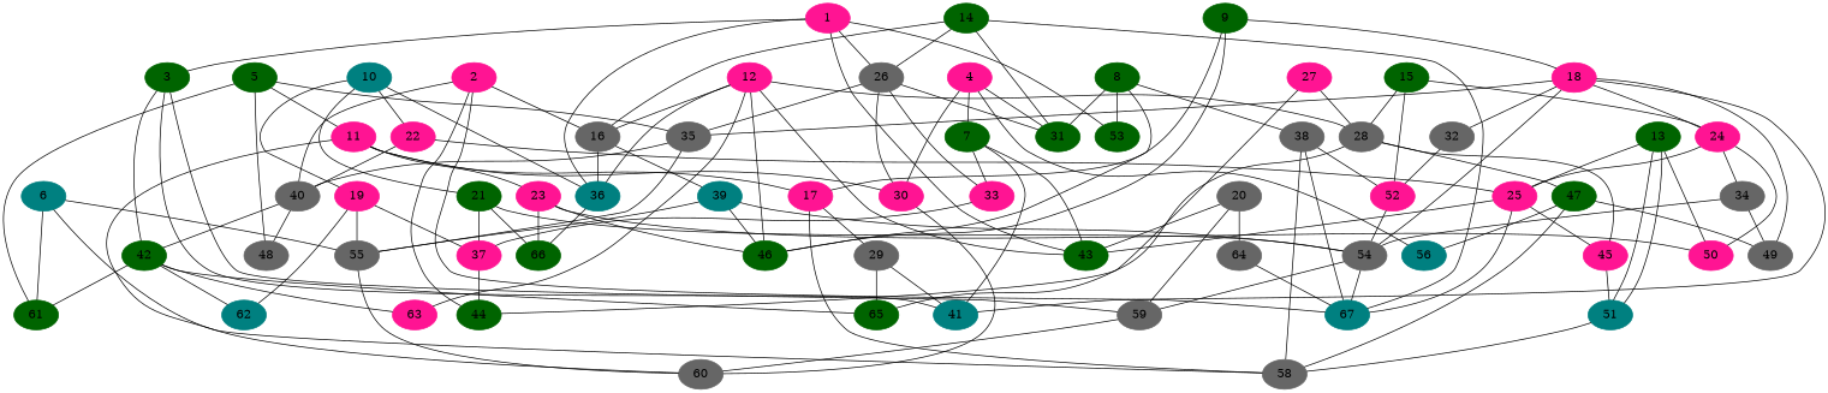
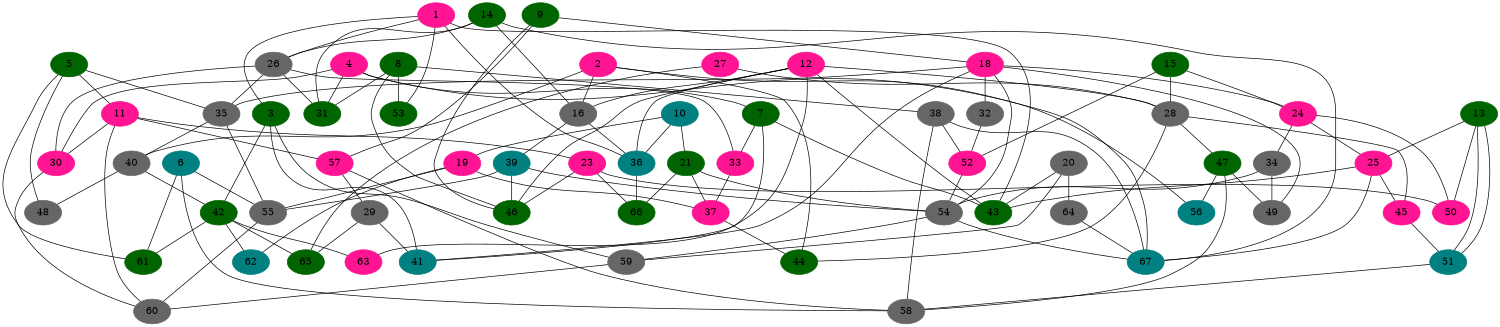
  graph {
    node [color=deeppink style=filled]
    3 [color=darkgreen]
    1
    26 [color=gray40]
    36 [color=teal]
    43 [color=darkgreen]
    53 [color=darkgreen]
    41 [color=teal]
    42 [color=darkgreen]
    59 [color=gray40]
    30
    31 [color=darkgreen]
    35 [color=gray40]
    33
    66 [color=darkgreen]
    16 [color=gray40]
    2
    40 [color=gray40]
    44 [color=darkgreen]
    67 [color=teal]
    39 [color=teal]
    48 [color=gray40]
    61 [color=darkgreen]
    63
    62 [color=teal]
    65 [color=darkgreen]
    60 [color=gray40]
    7 [color=darkgreen]
    4
    56 [color=teal]
    5 [color=darkgreen]
    11
-   17
+   17 [label=57]
    23
    55 [color=gray40]
    6 [color=teal]
    58 [color=gray40]
    37
    8 [color=darkgreen]
    38 [color=gray40]
    46 [color=darkgreen]
    52
    9 [color=darkgreen]
    18
    29 [color=gray40]
    24
    32 [color=gray40]
    49 [color=gray40]
    54 [color=gray40]
    10 [color=teal]
    19
    21 [color=darkgreen]
-   22
    25
    50
    12
    28 [color=gray40]
    45
    47 [color=darkgreen]
    13 [color=darkgreen]
    51 [color=teal]
    14 [color=darkgreen]
    15 [color=darkgreen]
    34 [color=gray40]
    20 [color=gray40]
    64 [color=gray40]
    27
    3 -- 41
    3 -- 42
    3 -- 59
    1 -- 3
    1 -- 26
    1 -- 36
    1 -- 43
    1 -- 53
    26 -- 30
    26 -- 31
    26 -- 35
    26 -- 33
    36 -- 66
    42 -- 61
    42 -- 63
    42 -- 62
    42 -- 65
    59 -- 60
    30 -- 60
    35 -- 40
    35 -- 55
    33 -- 37
    16 -- 36
    16 -- 39
    2 -- 16
    2 -- 40
    2 -- 44
    2 -- 67
    40 -- 42
    40 -- 48
    39 -- 55
    39 -- 46
    39 -- 54
    7 -- 43
    7 -- 41
    7 -- 33
    4 -- 30
    4 -- 31
    4 -- 7
    4 -- 56
    5 -- 35
    5 -- 48
    5 -- 61
    5 -- 11
    11 -- 30
    11 -- 60
    11 -- 17
    11 -- 23
    17 -- 58
    17 -- 29
    23 -- 66
    23 -- 46
    23 -- 50
    55 -- 60
    6 -- 61
    6 -- 55
    6 -- 58
    37 -- 44
    8 -- 53
    8 -- 31
    8 -- 38
    8 -- 46
    38 -- 67
    38 -- 58
    38 -- 52
    52 -- 54
    9 -- 17
    9 -- 46
    9 -- 18
    18 -- 41
    18 -- 35
    18 -- 24
    18 -- 32
    18 -- 49
    18 -- 54
    29 -- 41
    29 -- 65
    24 -- 25
    24 -- 50
    24 -- 34
    32 -- 52
    54 -- 59
    54 -- 67
    10 -- 36
    10 -- 19
    10 -- 21
-   10 -- 22
    19 -- 62
    19 -- 55
    19 -- 37
    21 -- 66
    21 -- 37
    21 -- 54
-   22 -- 40
-   22 -- 25
    25 -- 43
    25 -- 67
    25 -- 45
    12 -- 36
    12 -- 43
    12 -- 16
    12 -- 63
    12 -- 46
    12 -- 28
    28 -- 44
    28 -- 45
    28 -- 47
    45 -- 51
    47 -- 56
    47 -- 58
    47 -- 49
    13 -- 25
    13 -- 50
    13 -- 51
    13 -- 51
    51 -- 58
    14 -- 26
    14 -- 31
    14 -- 16
    14 -- 67
    15 -- 52
    15 -- 24
    15 -- 28
    34 -- 49
    34 -- 54
    20 -- 43
    20 -- 59
    20 -- 64
    64 -- 67
    27 -- 65
    27 -- 28
  }
